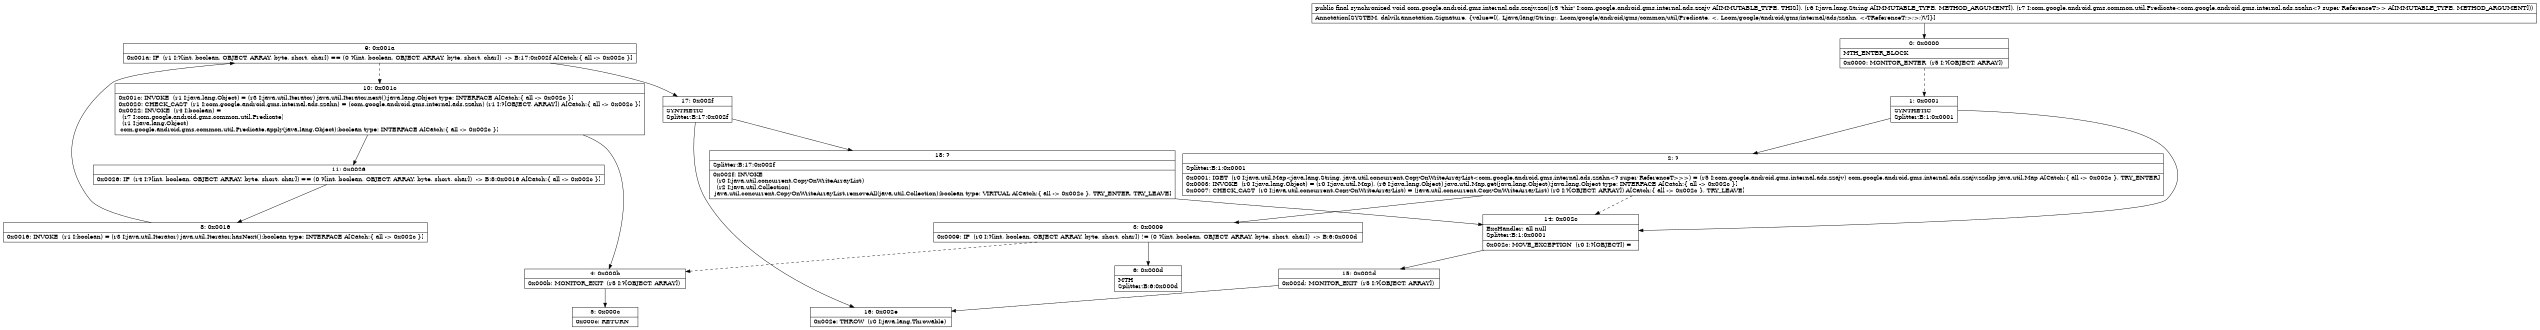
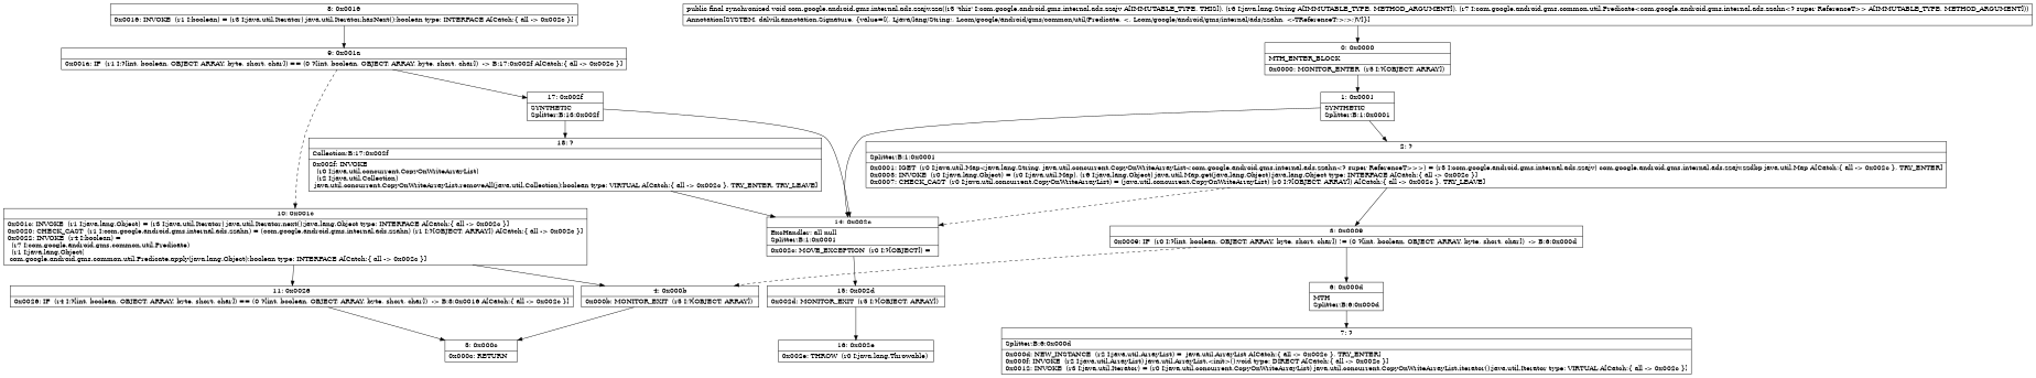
  digraph {
    node [shape=record]
    n1 [label="{0\:\ 0x0000|MTH_ENTER_BLOCK\l|0x0000: MONITOR_ENTER  (r5 I:?[OBJECT, ARRAY]) \l}"]
    n2 [label="{1\:\ 0x0001|SYNTHETIC\lSplitter:B:1:0x0001\l}"]
    n3 [label="{2\:\ ?|Splitter:B:1:0x0001\l|0x0001: IGET  (r0 I:java.util.Map\<java.lang.String, java.util.concurrent.CopyOnWriteArrayList\<com.google.android.gms.internal.ads.zzahn\<? super ReferenceT\>\>\>) = (r5 I:com.google.android.gms.internal.ads.zzajv) com.google.android.gms.internal.ads.zzajv.zzdbp java.util.Map A[Catch:\{ all \-\> 0x002c \}, TRY_ENTER]\l0x0003: INVOKE  (r0 I:java.lang.Object) = (r0 I:java.util.Map), (r6 I:java.lang.Object) java.util.Map.get(java.lang.Object):java.lang.Object type: INTERFACE A[Catch:\{ all \-\> 0x002c \}]\l0x0007: CHECK_CAST  (r0 I:java.util.concurrent.CopyOnWriteArrayList) = (java.util.concurrent.CopyOnWriteArrayList) (r0 I:?[OBJECT, ARRAY]) A[Catch:\{ all \-\> 0x002c \}, TRY_LEAVE]\l}"]
    n4 [label="{14\:\ 0x002c|ExcHandler: all null\lSplitter:B:1:0x0001\l|0x002c: MOVE_EXCEPTION  (r0 I:?[OBJECT]) =  \l}"]
    n5 [label="{3\:\ 0x0009|0x0009: IF  (r0 I:?[int, boolean, OBJECT, ARRAY, byte, short, char]) != (0 ?[int, boolean, OBJECT, ARRAY, byte, short, char])  \-\> B:6:0x000d \l}"]
    n6 [label="{15\:\ 0x002d|0x002d: MONITOR_EXIT  (r5 I:?[OBJECT, ARRAY]) \l}"]
    n7 [label="{4\:\ 0x000b|0x000b: MONITOR_EXIT  (r5 I:?[OBJECT, ARRAY]) \l}"]
    n8 [label="{6\:\ 0x000d|MTH\lSplitter:B:6:0x000d\l}"]
    n9 [label="{5\:\ 0x000c|0x000c: RETURN   \l}"]
+   n10 [label="{7\:\ ?|Splitter:B:6:0x000d\l|0x000d: NEW_INSTANCE  (r2 I:java.util.ArrayList) =  java.util.ArrayList A[Catch:\{ all \-\> 0x002c \}, TRY_ENTER]\l0x000f: INVOKE  (r2 I:java.util.ArrayList) java.util.ArrayList.\<init\>():void type: DIRECT A[Catch:\{ all \-\> 0x002c \}]\l0x0012: INVOKE  (r3 I:java.util.Iterator) = (r0 I:java.util.concurrent.CopyOnWriteArrayList) java.util.concurrent.CopyOnWriteArrayList.iterator():java.util.Iterator type: VIRTUAL A[Catch:\{ all \-\> 0x002c \}]\l}"]
    n11 [label="{8\:\ 0x0016|0x0016: INVOKE  (r1 I:boolean) = (r3 I:java.util.Iterator) java.util.Iterator.hasNext():boolean type: INTERFACE A[Catch:\{ all \-\> 0x002c \}]\l}"]
    n12 [label="{9\:\ 0x001a|0x001a: IF  (r1 I:?[int, boolean, OBJECT, ARRAY, byte, short, char]) == (0 ?[int, boolean, OBJECT, ARRAY, byte, short, char])  \-\> B:17:0x002f A[Catch:\{ all \-\> 0x002c \}]\l}"]
    n13 [label="{10\:\ 0x001c|0x001c: INVOKE  (r1 I:java.lang.Object) = (r3 I:java.util.Iterator) java.util.Iterator.next():java.lang.Object type: INTERFACE A[Catch:\{ all \-\> 0x002c \}]\l0x0020: CHECK_CAST  (r1 I:com.google.android.gms.internal.ads.zzahn) = (com.google.android.gms.internal.ads.zzahn) (r1 I:?[OBJECT, ARRAY]) A[Catch:\{ all \-\> 0x002c \}]\l0x0022: INVOKE  (r4 I:boolean) = \l  (r7 I:com.google.android.gms.common.util.Predicate)\l  (r1 I:java.lang.Object)\l com.google.android.gms.common.util.Predicate.apply(java.lang.Object):boolean type: INTERFACE A[Catch:\{ all \-\> 0x002c \}]\l}"]
-   n14 [label="{17\:\ 0x002f|SYNTHETIC\lSplitter:B:17:0x002f\l}"]
+   n14 [label="{17\:\ 0x002f|SYNTHETIC\lSplitter:B:13:0x002f\l}"]
    n15 [label="{11\:\ 0x0026|0x0026: IF  (r4 I:?[int, boolean, OBJECT, ARRAY, byte, short, char]) == (0 ?[int, boolean, OBJECT, ARRAY, byte, short, char])  \-\> B:8:0x0016 A[Catch:\{ all \-\> 0x002c \}]\l}"]
-   n16 [label="{18\:\ ?|Splitter:B:17:0x002f\l|0x002f: INVOKE  \l  (r0 I:java.util.concurrent.CopyOnWriteArrayList)\l  (r2 I:java.util.Collection)\l java.util.concurrent.CopyOnWriteArrayList.removeAll(java.util.Collection):boolean type: VIRTUAL A[Catch:\{ all \-\> 0x002c \}, TRY_ENTER, TRY_LEAVE]\l}"]
+   n16 [label="{18\:\ ?|Collection:B:17:0x002f\l|0x002f: INVOKE  \l  (r0 I:java.util.concurrent.CopyOnWriteArrayList)\l  (r2 I:java.util.Collection)\l java.util.concurrent.CopyOnWriteArrayList.removeAll(java.util.Collection):boolean type: VIRTUAL A[Catch:\{ all \-\> 0x002c \}, TRY_ENTER, TRY_LEAVE]\l}"]
    n17 [label="{16\:\ 0x002e|0x002e: THROW  (r0 I:java.lang.Throwable) \l}"]
    n18 [label="{public final synchronized void com.google.android.gms.internal.ads.zzajv.zza((r5 'this' I:com.google.android.gms.internal.ads.zzajv A[IMMUTABLE_TYPE, THIS]), (r6 I:java.lang.String A[IMMUTABLE_TYPE, METHOD_ARGUMENT]), (r7 I:com.google.android.gms.common.util.Predicate\<com.google.android.gms.internal.ads.zzahn\<? super ReferenceT\>\> A[IMMUTABLE_TYPE, METHOD_ARGUMENT]))  | Annotation[SYSTEM, dalvik.annotation.Signature, \{value=[(, Ljava\/lang\/String;, Lcom\/google\/android\/gms\/common\/util\/Predicate, \<, Lcom\/google\/android\/gms\/internal\/ads\/zzahn, \<\-TReferenceT;\>;\>;)V]\}]\l}"]
-   n1 -> n2 [style=dashed]
+   n1 -> n2
    n2 -> n3
    n2 -> n4
    n3 -> n4 [style=dashed]
    n3 -> n5
    n4 -> n6
    n5 -> n7 [style=dashed]
    n5 -> n8
    n6 -> n17
    n7 -> n9
+   n8 -> n10
    n11 -> n12
    n12 -> n13 [style=dashed]
    n12 -> n14
    n13 -> n7
    n13 -> n15
-   n14 -> n17
+   n14 -> n4
    n14 -> n16
-   n15 -> n11
+   n15 -> n9
    n16 -> n4
    n18 -> n1
  }
